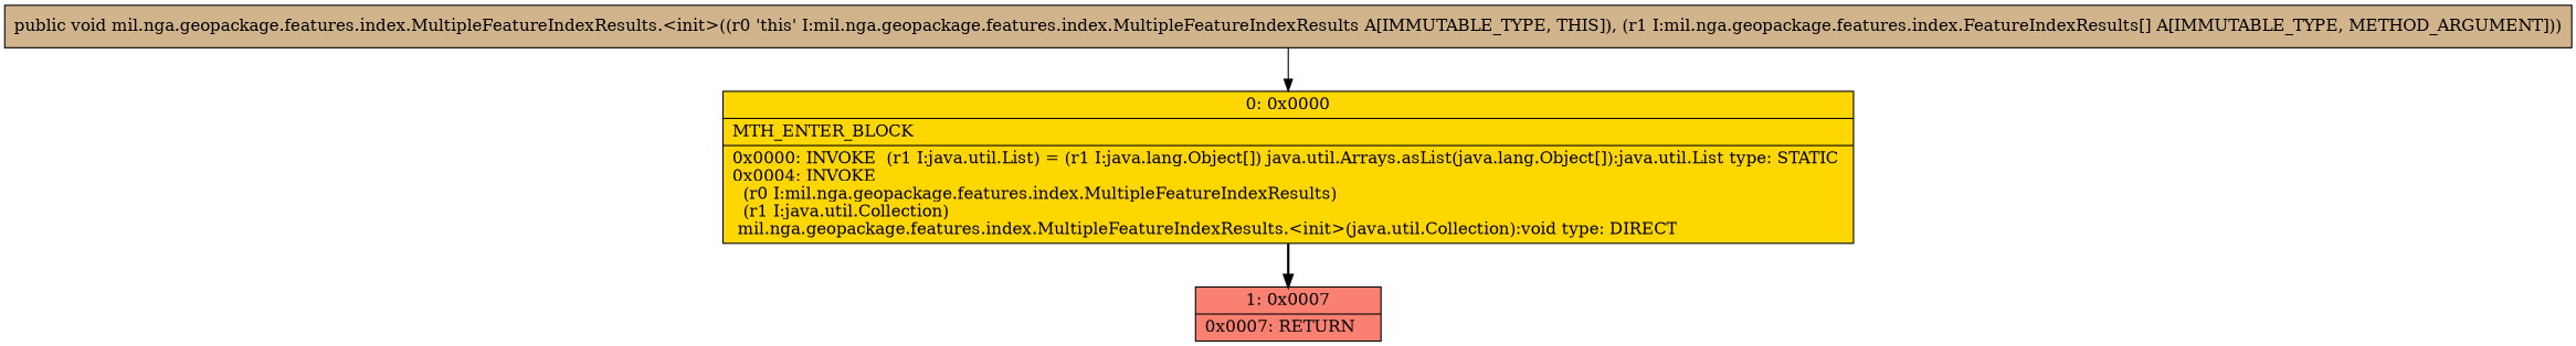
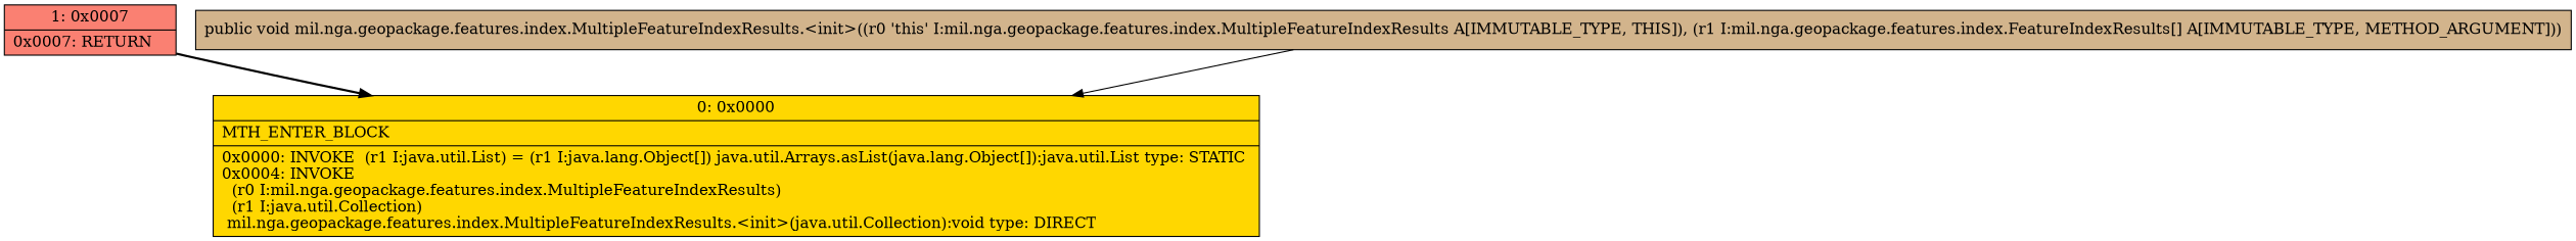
  digraph {
    node [shape=record style=filled]
    n1 [label="{0\:\ 0x0000|MTH_ENTER_BLOCK\l|0x0000: INVOKE  (r1 I:java.util.List) = (r1 I:java.lang.Object[]) java.util.Arrays.asList(java.lang.Object[]):java.util.List type: STATIC \l0x0004: INVOKE  \l  (r0 I:mil.nga.geopackage.features.index.MultipleFeatureIndexResults)\l  (r1 I:java.util.Collection)\l mil.nga.geopackage.features.index.MultipleFeatureIndexResults.\<init\>(java.util.Collection):void type: DIRECT \l}" fillcolor=gold]
    n2 [label="{1\:\ 0x0007|0x0007: RETURN   \l}" fillcolor=salmon]
    n3 [label="{public void mil.nga.geopackage.features.index.MultipleFeatureIndexResults.\<init\>((r0 'this' I:mil.nga.geopackage.features.index.MultipleFeatureIndexResults A[IMMUTABLE_TYPE, THIS]), (r1 I:mil.nga.geopackage.features.index.FeatureIndexResults[] A[IMMUTABLE_TYPE, METHOD_ARGUMENT])) }" fillcolor=tan]
-   n1 -> n2 [style=bold]
+   n2 -> n1 [style=bold]
    n3 -> n1 [style=solid]
  }
